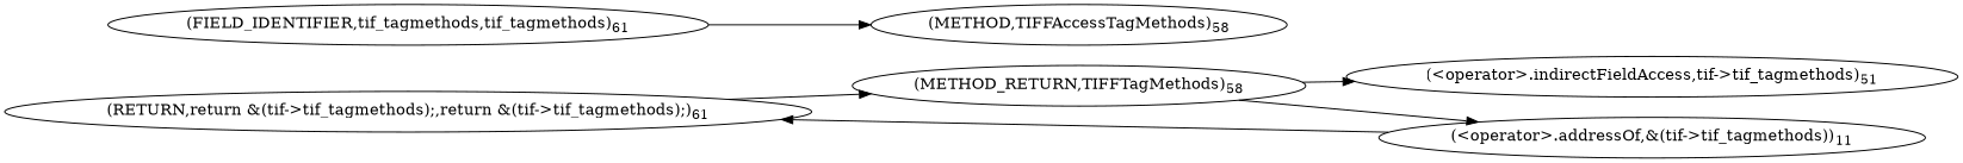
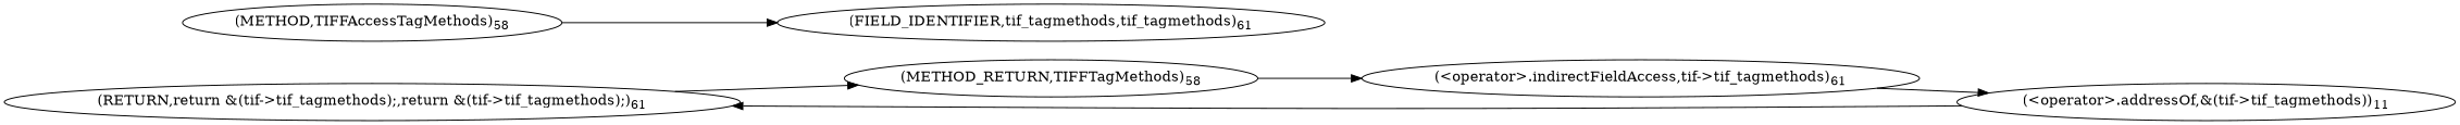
  digraph {
    rankdir=LR
    n1 [label=<(RETURN,return &amp;(tif-&gt;tif_tagmethods);,return &amp;(tif-&gt;tif_tagmethods);)<SUB>61</SUB>>]
    n2 [label=<(METHOD_RETURN,TIFFTagMethods)<SUB>58</SUB>>]
-   n3 [label=<(&lt;operator&gt;.indirectFieldAccess,tif-&gt;tif_tagmethods)<SUB>51</SUB>>]
+   n3 [label=<(&lt;operator&gt;.indirectFieldAccess,tif-&gt;tif_tagmethods)<SUB>61</SUB>>]
    n4 [label=<(&lt;operator&gt;.addressOf,&amp;(tif-&gt;tif_tagmethods))<SUB>11</SUB>>]
    n5 [label=<(FIELD_IDENTIFIER,tif_tagmethods,tif_tagmethods)<SUB>61</SUB>>]
    n6 [label=<(METHOD,TIFFAccessTagMethods)<SUB>58</SUB>>]
    n1 -> n2
    n2 -> n3
-   n2 -> n4
+   n3 -> n4
    n4 -> n1
-   n5 -> n6
+   n6 -> n5
  }
